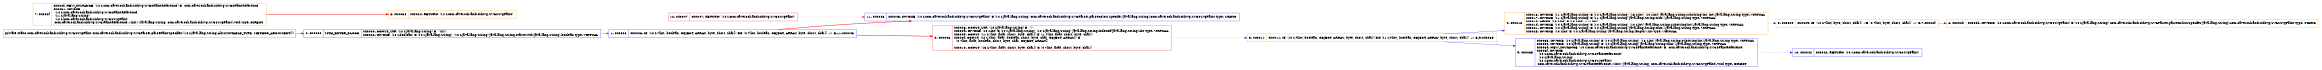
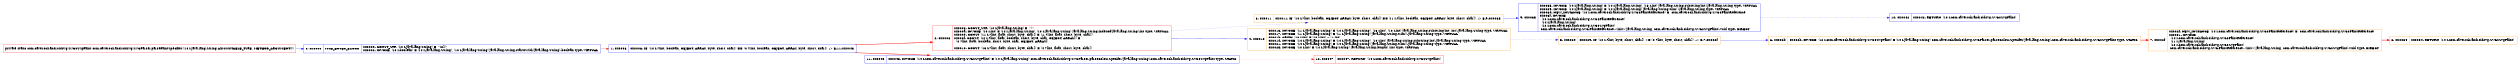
  digraph {
    rankdir=LR
    node [color=darkorange shape=record]
    edge [color=blue style=solid]
    n1 [color=blue label="{0\:\ 0x0000|MTH_ENTER_BLOCK\l|0x0000: CONST_STR  (r0 I:java.lang.String) =  \"url(\" \l0x0002: INVOKE  (r0 I:boolean) = (r4 I:java.lang.String), (r0 I:java.lang.String) java.lang.String.startsWith(java.lang.String):boolean type: VIRTUAL \l}"]
    n2 [color=blue label="{1\:\ 0x0006|0x0006: IF  (r0 I:?[int, boolean, OBJECT, ARRAY, byte, short, char]) == (0 ?[int, boolean, OBJECT, ARRAY, byte, short, char])  \-\> B:11:0x0043 \l}"]
    n3 [color=red label="{2\:\ 0x0008|0x0008: CONST_STR  (r0 I:java.lang.String) =  \")\" \l0x000a: INVOKE  (r0 I:int) = (r4 I:java.lang.String), (r0 I:java.lang.String) java.lang.String.indexOf(java.lang.String):int type: VIRTUAL \l0x000e: CONST  (r1 I:?[int, float, short, byte, char]) = (\-1 ?[int, float, short, byte, char]) \l0x000f: CONST  (r2 I:?[int, float, boolean, short, byte, char, OBJECT, ARRAY]) = \l  (0 ?[int, float, boolean, short, byte, char, OBJECT, ARRAY])\l \l0x0010: CONST  (r3 I:?[int, float, short, byte, char]) = (4 ?[int, float, short, byte, char]) \l}"]
    n4 [color=blue label="{11\:\ 0x0043|0x0043: INVOKE  (r4 I:com.caverock.androidsvg.SVG$SvgPaint) = (r4 I:java.lang.String) com.caverock.androidsvg.SVGParser.parseColourSpecifer(java.lang.String):com.caverock.androidsvg.SVG$SvgPaint type: STATIC \l}"]
    n5 [label="{3\:\ 0x0011|0x0011: IF  (r0 I:?[int, boolean, OBJECT, ARRAY, byte, short, char]) == (r1 I:?[int, boolean, OBJECT, ARRAY, byte, short, char])  \-\> B:9:0x0035 \l}"]
    n6 [color=red label="{12\:\ 0x0047|0x0047: RETURN  (r4 I:com.caverock.androidsvg.SVG$SvgPaint) \l}"]
    n7 [label="{4\:\ 0x0013|0x0013: INVOKE  (r1 I:java.lang.String) = (r4 I:java.lang.String), (r3 I:int), (r0 I:int) java.lang.String.substring(int, int):java.lang.String type: VIRTUAL \l0x0017: INVOKE  (r1 I:java.lang.String) = (r1 I:java.lang.String) java.lang.String.trim():java.lang.String type: VIRTUAL \l0x001b: ARITH  (r0 I:int) = (r0 I:int) + (1 int) \l0x001d: INVOKE  (r4 I:java.lang.String) = (r4 I:java.lang.String), (r0 I:int) java.lang.String.substring(int):java.lang.String type: VIRTUAL \l0x0021: INVOKE  (r4 I:java.lang.String) = (r4 I:java.lang.String) java.lang.String.trim():java.lang.String type: VIRTUAL \l0x0025: INVOKE  (r0 I:int) = (r4 I:java.lang.String) java.lang.String.length():int type: VIRTUAL \l}"]
    n8 [color=blue label="{9\:\ 0x0035|0x0035: INVOKE  (r4 I:java.lang.String) = (r4 I:java.lang.String), (r3 I:int) java.lang.String.substring(int):java.lang.String type: VIRTUAL \l0x0039: INVOKE  (r4 I:java.lang.String) = (r4 I:java.lang.String) java.lang.String.trim():java.lang.String type: VIRTUAL \l0x003d: NEW_INSTANCE  (r0 I:com.caverock.androidsvg.SVG$PaintReference) =  com.caverock.androidsvg.SVG$PaintReference \l0x003f: INVOKE  \l  (r0 I:com.caverock.androidsvg.SVG$PaintReference)\l  (r4 I:java.lang.String)\l  (r2 I:com.caverock.androidsvg.SVG$SvgPaint)\l com.caverock.androidsvg.SVG.PaintReference.\<init\>(java.lang.String, com.caverock.androidsvg.SVG$SvgPaint):void type: DIRECT \l}"]
    n9 [label="{5\:\ 0x0029|0x0029: IF  (r0 I:?[int, byte, short, char]) \<= (0 ?[int, byte, short, char])  \-\> B:7:0x002f \l}"]
    n10 [color=blue label="{10\:\ 0x0042|0x0042: RETURN  (r0 I:com.caverock.androidsvg.SVG$SvgPaint) \l}"]
    n11 [label="{6\:\ 0x002b|0x002b: INVOKE  (r2 I:com.caverock.androidsvg.SVG$SvgPaint) = (r4 I:java.lang.String) com.caverock.androidsvg.SVGParser.parseColourSpecifer(java.lang.String):com.caverock.androidsvg.SVG$SvgPaint type: STATIC \l}"]
    n12 [label="{7\:\ 0x002f|0x002f: NEW_INSTANCE  (r4 I:com.caverock.androidsvg.SVG$PaintReference) =  com.caverock.androidsvg.SVG$PaintReference \l0x0031: INVOKE  \l  (r4 I:com.caverock.androidsvg.SVG$PaintReference)\l  (r1 I:java.lang.String)\l  (r2 I:com.caverock.androidsvg.SVG$SvgPaint)\l com.caverock.androidsvg.SVG.PaintReference.\<init\>(java.lang.String, com.caverock.androidsvg.SVG$SvgPaint):void type: DIRECT \l}"]
    n13 [label="{8\:\ 0x0034|0x0034: RETURN  (r4 I:com.caverock.androidsvg.SVG$SvgPaint) \l}"]
    n14 [color=red label="{private static com.caverock.androidsvg.SVG$SvgPaint com.caverock.androidsvg.SVGParser.parsePaintSpecifier((r4 I:java.lang.String A[IMMUTABLE_TYPE, METHOD_ARGUMENT])) }"]
    n1 -> n2 [color=red]
    n2 -> n3 [color=red style=bold]
    n2 -> n4 [color=red style=bold]
    n3 -> n5 [style=dotted]
-   n6 -> n4 [color=red style=dotted]
-   n5 -> n7
+   n4 -> n6 [color=red style=dotted]
+   n3 -> n7
    n5 -> n8
    n7 -> n9 [style=dotted]
    n8 -> n10 [style=dotted]
    n9 -> n11
+   n11 -> n12 [color=red style=bold]
    n12 -> n13 [color=red style=bold]
    n14 -> n1
  }
